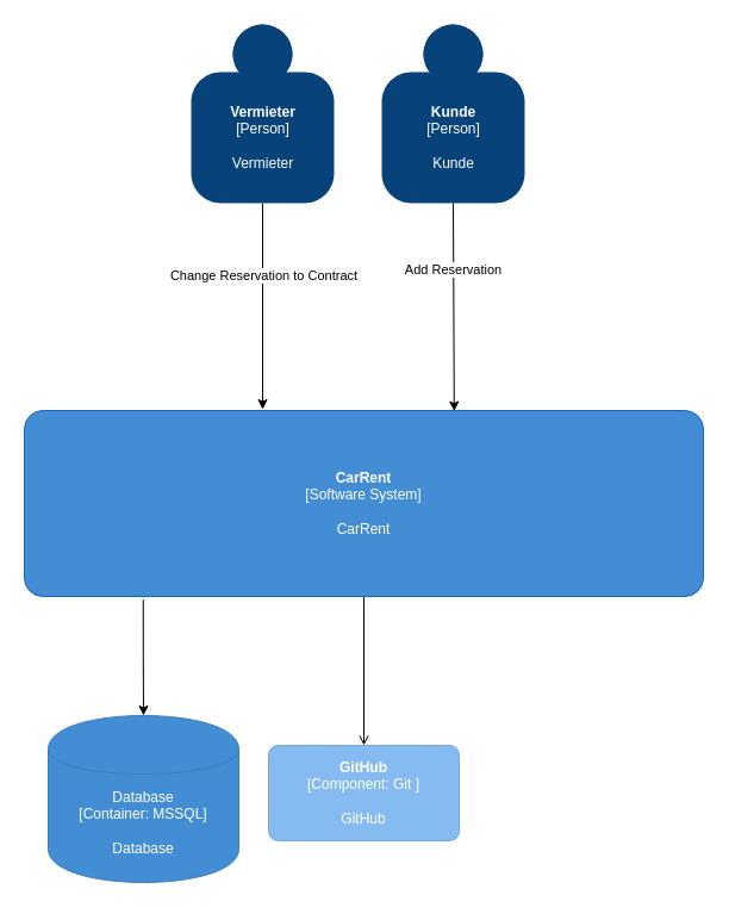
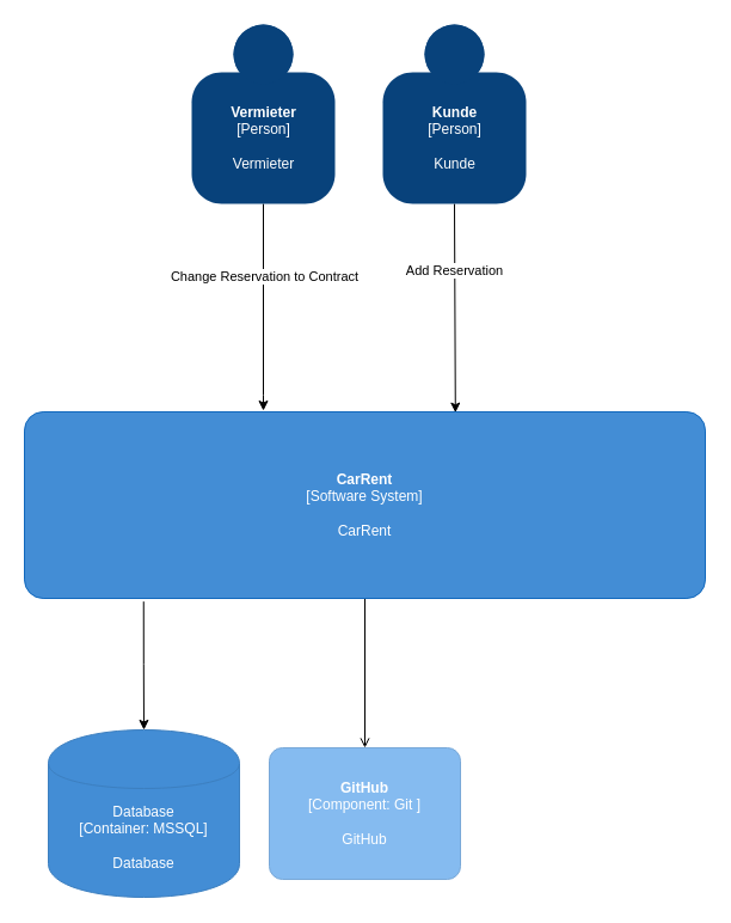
  <mxCell id="0" />
  <mxCell id="1" parent="0" />
  <mxCell id="2" style="edgeStyle=none;rounded=0;orthogonalLoop=1;jettySize=auto;html=1;exitX=0.5;exitY=1;exitDx=0;exitDy=0;exitPerimeter=0;entryX=0.633;entryY=0.004;entryDx=0;entryDy=0;entryPerimeter=0;" parent="1" source="4" target="10" edge="1"><mxGeometry relative="1" as="geometry"><mxPoint x="380" y="340" as="targetPoint" /><Array as="points" /></mxGeometry></mxCell>
  <mxCell id="3" value="Add Reservation" style="edgeLabel;html=1;align=center;verticalAlign=middle;resizable=0;points=[];" parent="2" vertex="1" connectable="0"><mxGeometry x="-0.368" y="-1" relative="1" as="geometry"><mxPoint as="offset" /></mxGeometry></mxCell>
  <mxCell id="4" value="&lt;b&gt;Kunde&lt;/b&gt;&lt;div&gt;[Person]&lt;/div&gt;&lt;br&gt;&lt;div&gt;Kunde&lt;/div&gt;" style="html=1;dashed=0;whitespace=wrap;fillColor=#08427b;strokeColor=none;fontColor=#ffffff;shape=mxgraph.c4.person;align=center;metaEdit=1;points=[[0.5,0,0],[1,0.5,0],[1,0.75,0],[0.75,1,0],[0.5,1,0],[0.25,1,0],[0,0.75,0],[0,0.5,0]];metaData={&quot;c4Type&quot;:{&quot;editable&quot;:false}};" parent="1" vertex="1"><mxGeometry x="320" y="20" width="120" height="150" as="geometry" /></mxCell>
  <mxCell id="5" style="edgeStyle=none;rounded=0;orthogonalLoop=1;jettySize=auto;html=1;exitX=0.5;exitY=1;exitDx=0;exitDy=0;exitPerimeter=0;" parent="1" source="7" edge="1"><mxGeometry relative="1" as="geometry"><mxPoint x="220" y="343" as="targetPoint" /><Array as="points"><mxPoint x="220" y="330" /></Array></mxGeometry></mxCell>
  <mxCell id="6" value="Change Reservation to Contract" style="edgeLabel;html=1;align=center;verticalAlign=middle;resizable=0;points=[];" parent="5" vertex="1" connectable="0"><mxGeometry x="-0.092" y="1" relative="1" as="geometry"><mxPoint x="-1" y="-18.29" as="offset" /></mxGeometry></mxCell>
  <mxCell id="7" value="&lt;b&gt;Vermieter&lt;/b&gt;&lt;div&gt;[Person]&lt;/div&gt;&lt;br&gt;&lt;div&gt;Vermieter&lt;/div&gt;" style="html=1;dashed=0;whitespace=wrap;fillColor=#08427b;strokeColor=none;fontColor=#ffffff;shape=mxgraph.c4.person;align=center;metaEdit=1;points=[[0.5,0,0],[1,0.5,0],[1,0.75,0],[0.75,1,0],[0.5,1,0],[0.25,1,0],[0,0.75,0],[0,0.5,0]];metaData={&quot;c4Type&quot;:{&quot;editable&quot;:false}};" parent="1" vertex="1"><mxGeometry x="160" y="20" width="120" height="150" as="geometry" /></mxCell>
  <mxCell id="8" style="edgeStyle=orthogonalEdgeStyle;rounded=0;orthogonalLoop=1;jettySize=auto;html=1;entryX=0.5;entryY=0;entryDx=0;entryDy=0;entryPerimeter=0;exitX=0.175;exitY=1.017;exitDx=0;exitDy=0;exitPerimeter=0;" parent="1" source="10" target="12" edge="1"><mxGeometry relative="1" as="geometry" /></mxCell>
  <mxCell id="9" style="edgeStyle=orthogonalEdgeStyle;rounded=0;orthogonalLoop=1;jettySize=auto;html=1;endArrow=open;" parent="1" source="10" target="11" edge="1"><mxGeometry relative="1" as="geometry" /></mxCell>
  <mxCell id="10" value="&lt;b&gt;CarRent&lt;/b&gt;&lt;div&gt;[Software System]&lt;/div&gt;&lt;br&gt;&lt;div&gt;CarRent&lt;/div&gt;" style="rounded=1;whiteSpace=wrap;html=1;labelBackgroundColor=none;fillColor=#438dd5;fontColor=#ffffff;align=center;arcSize=10;strokeColor=#1168BD;metaEdit=1;metaData={&quot;c4Type&quot;:{&quot;editable&quot;:false}};points=[[0.25,0,0],[0.5,0,0],[0.75,0,0],[1,0.25,0],[1,0.5,0],[1,0.75,0],[0.75,1,0],[0.5,1,0],[0.25,1,0],[0,0.75,0],[0,0.5,0],[0,0.25,0]];" parent="1" vertex="1"><mxGeometry x="20" y="344" width="570" height="156" as="geometry" /></mxCell>
- <mxCell id="11" value="&lt;b&gt;GitHub&lt;/b&gt;&lt;div&gt;[Component: Git ]&lt;/div&gt;&lt;br&gt;&lt;div&gt;GitHub&lt;/div&gt;" style="rounded=1;whiteSpace=wrap;html=1;labelBackgroundColor=none;fillColor=#85BBF0;fontColor=#ffffff;align=center;arcSize=10;strokeColor=#78A8D8;metaEdit=1;metaData={&quot;c4Type&quot;:{&quot;editable&quot;:false}};points=[[0.25,0,0],[0.5,0,0],[0.75,0,0],[1,0.25,0],[1,0.5,0],[1,0.75,0],[0.75,1,0],[0.5,1,0],[0.25,1,0],[0,0.75,0],[0,0.5,0],[0,0.25,0]];" parent="1" vertex="1"><mxGeometry x="225" y="625" width="160" height="80" as="geometry" /></mxCell>
- <mxCell id="12" value="Database&lt;div&gt;[Container:&amp;nbsp;MSSQL]&lt;/div&gt;&lt;br&gt;&lt;div&gt;Database&lt;/div&gt;" style="shape=cylinder;whiteSpace=wrap;html=1;boundedLbl=1;rounded=0;labelBackgroundColor=none;fillColor=#438DD5;fontSize=12;fontColor=#ffffff;align=center;strokeColor=#3C7FC0;metaEdit=1;points=[[0.5,0,0],[1,0.25,0],[1,0.5,0],[1,0.75,0],[0.5,1,0],[0,0.75,0],[0,0.5,0],[0,0.25,0]];metaData={&quot;c4Type&quot;:{&quot;editable&quot;:false}};" parent="1" vertex="1"><mxGeometry x="40" y="600" width="160" height="140" as="geometry" /></mxCell>
+ <mxCell id="11" value="&lt;b&gt;GitHub&lt;/b&gt;&lt;div&gt;[Component: Git ]&lt;/div&gt;&lt;br&gt;&lt;div&gt;GitHub&lt;/div&gt;" style="rounded=1;whiteSpace=wrap;html=1;labelBackgroundColor=none;fillColor=#85BBF0;fontColor=#ffffff;align=center;arcSize=10;strokeColor=#78A8D8;metaEdit=1;metaData={&quot;c4Type&quot;:{&quot;editable&quot;:false}};points=[[0.25,0,0],[0.5,0,0],[0.75,0,0],[1,0.25,0],[1,0.5,0],[1,0.75,0],[0.75,1,0],[0.5,1,0],[0.25,1,0],[0,0.75,0],[0,0.5,0],[0,0.25,0]];" parent="1" vertex="1"><mxGeometry x="225" y="625" width="160" height="110.0" as="geometry" /></mxCell>
+ <mxCell id="12" value="Database&lt;div&gt;[Container:&amp;nbsp;MSSQL]&lt;/div&gt;&lt;br&gt;&lt;div&gt;Database&lt;/div&gt;" style="shape=cylinder;whiteSpace=wrap;html=1;boundedLbl=1;rounded=0;labelBackgroundColor=none;fillColor=#438DD5;fontSize=12;fontColor=#ffffff;align=center;strokeColor=#3C7FC0;metaEdit=1;points=[[0.5,0,0],[1,0.25,0],[1,0.5,0],[1,0.75,0],[0.5,1,0],[0,0.75,0],[0,0.5,0],[0,0.25,0]];metaData={&quot;c4Type&quot;:{&quot;editable&quot;:false}};" parent="1" vertex="1"><mxGeometry x="40" y="610" width="160" height="140" as="geometry" /></mxCell>
